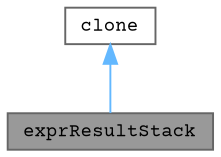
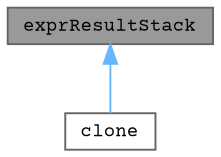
  digraph {
    rankdir=TB
    fontname="Courier Prime"
    node [fontname="Courier Prime" fontsize=10 shape=box style=filled]
    n1 [color=gray40 fillcolor=grey60 fontcolor=black height=0.2 label=exprResultStack width=0.4]
    n2 [color=grey40 fillcolor=white height=0.2 label=clone width=0.4]
-   n2 -> n1 [color=steelblue1 dir=back fontname="Courier Prime" fontsize=10 labelfontname=Helvetica labelfontsize=10 style=solid]
+   n1 -> n2 [color=steelblue1 dir=back fontname="Courier Prime" fontsize=10 labelfontname=Helvetica labelfontsize=10 style=solid]
  }
